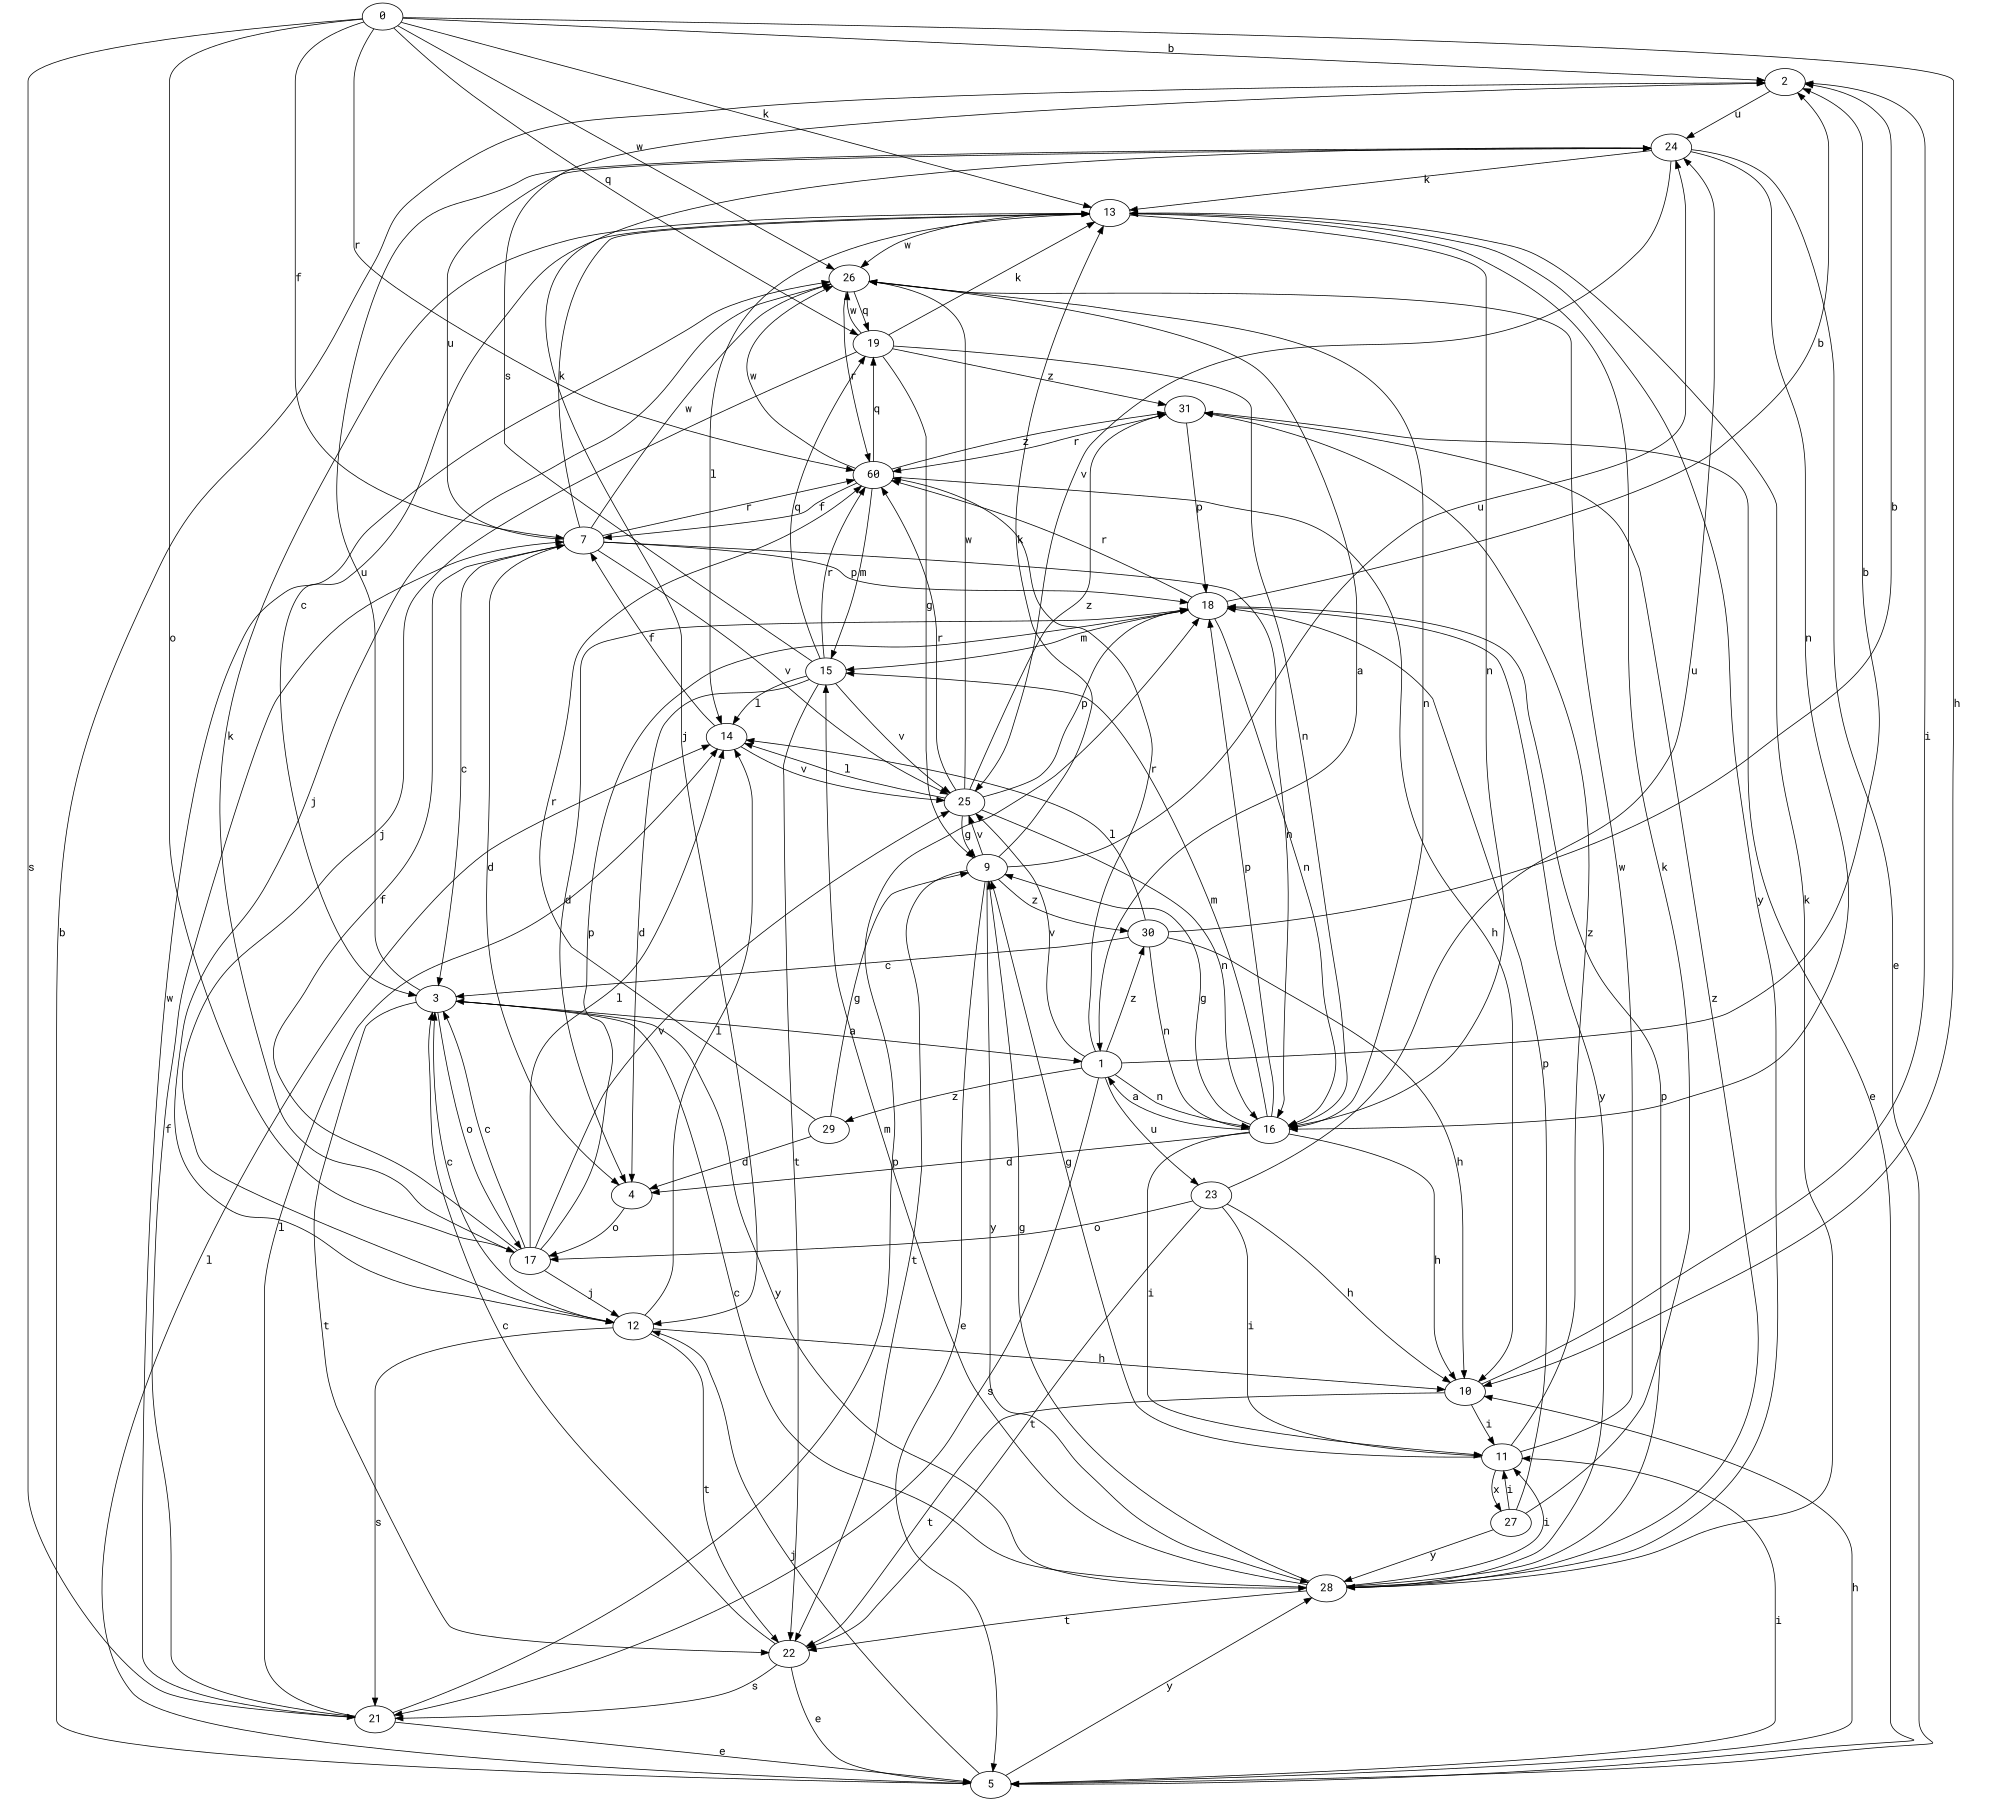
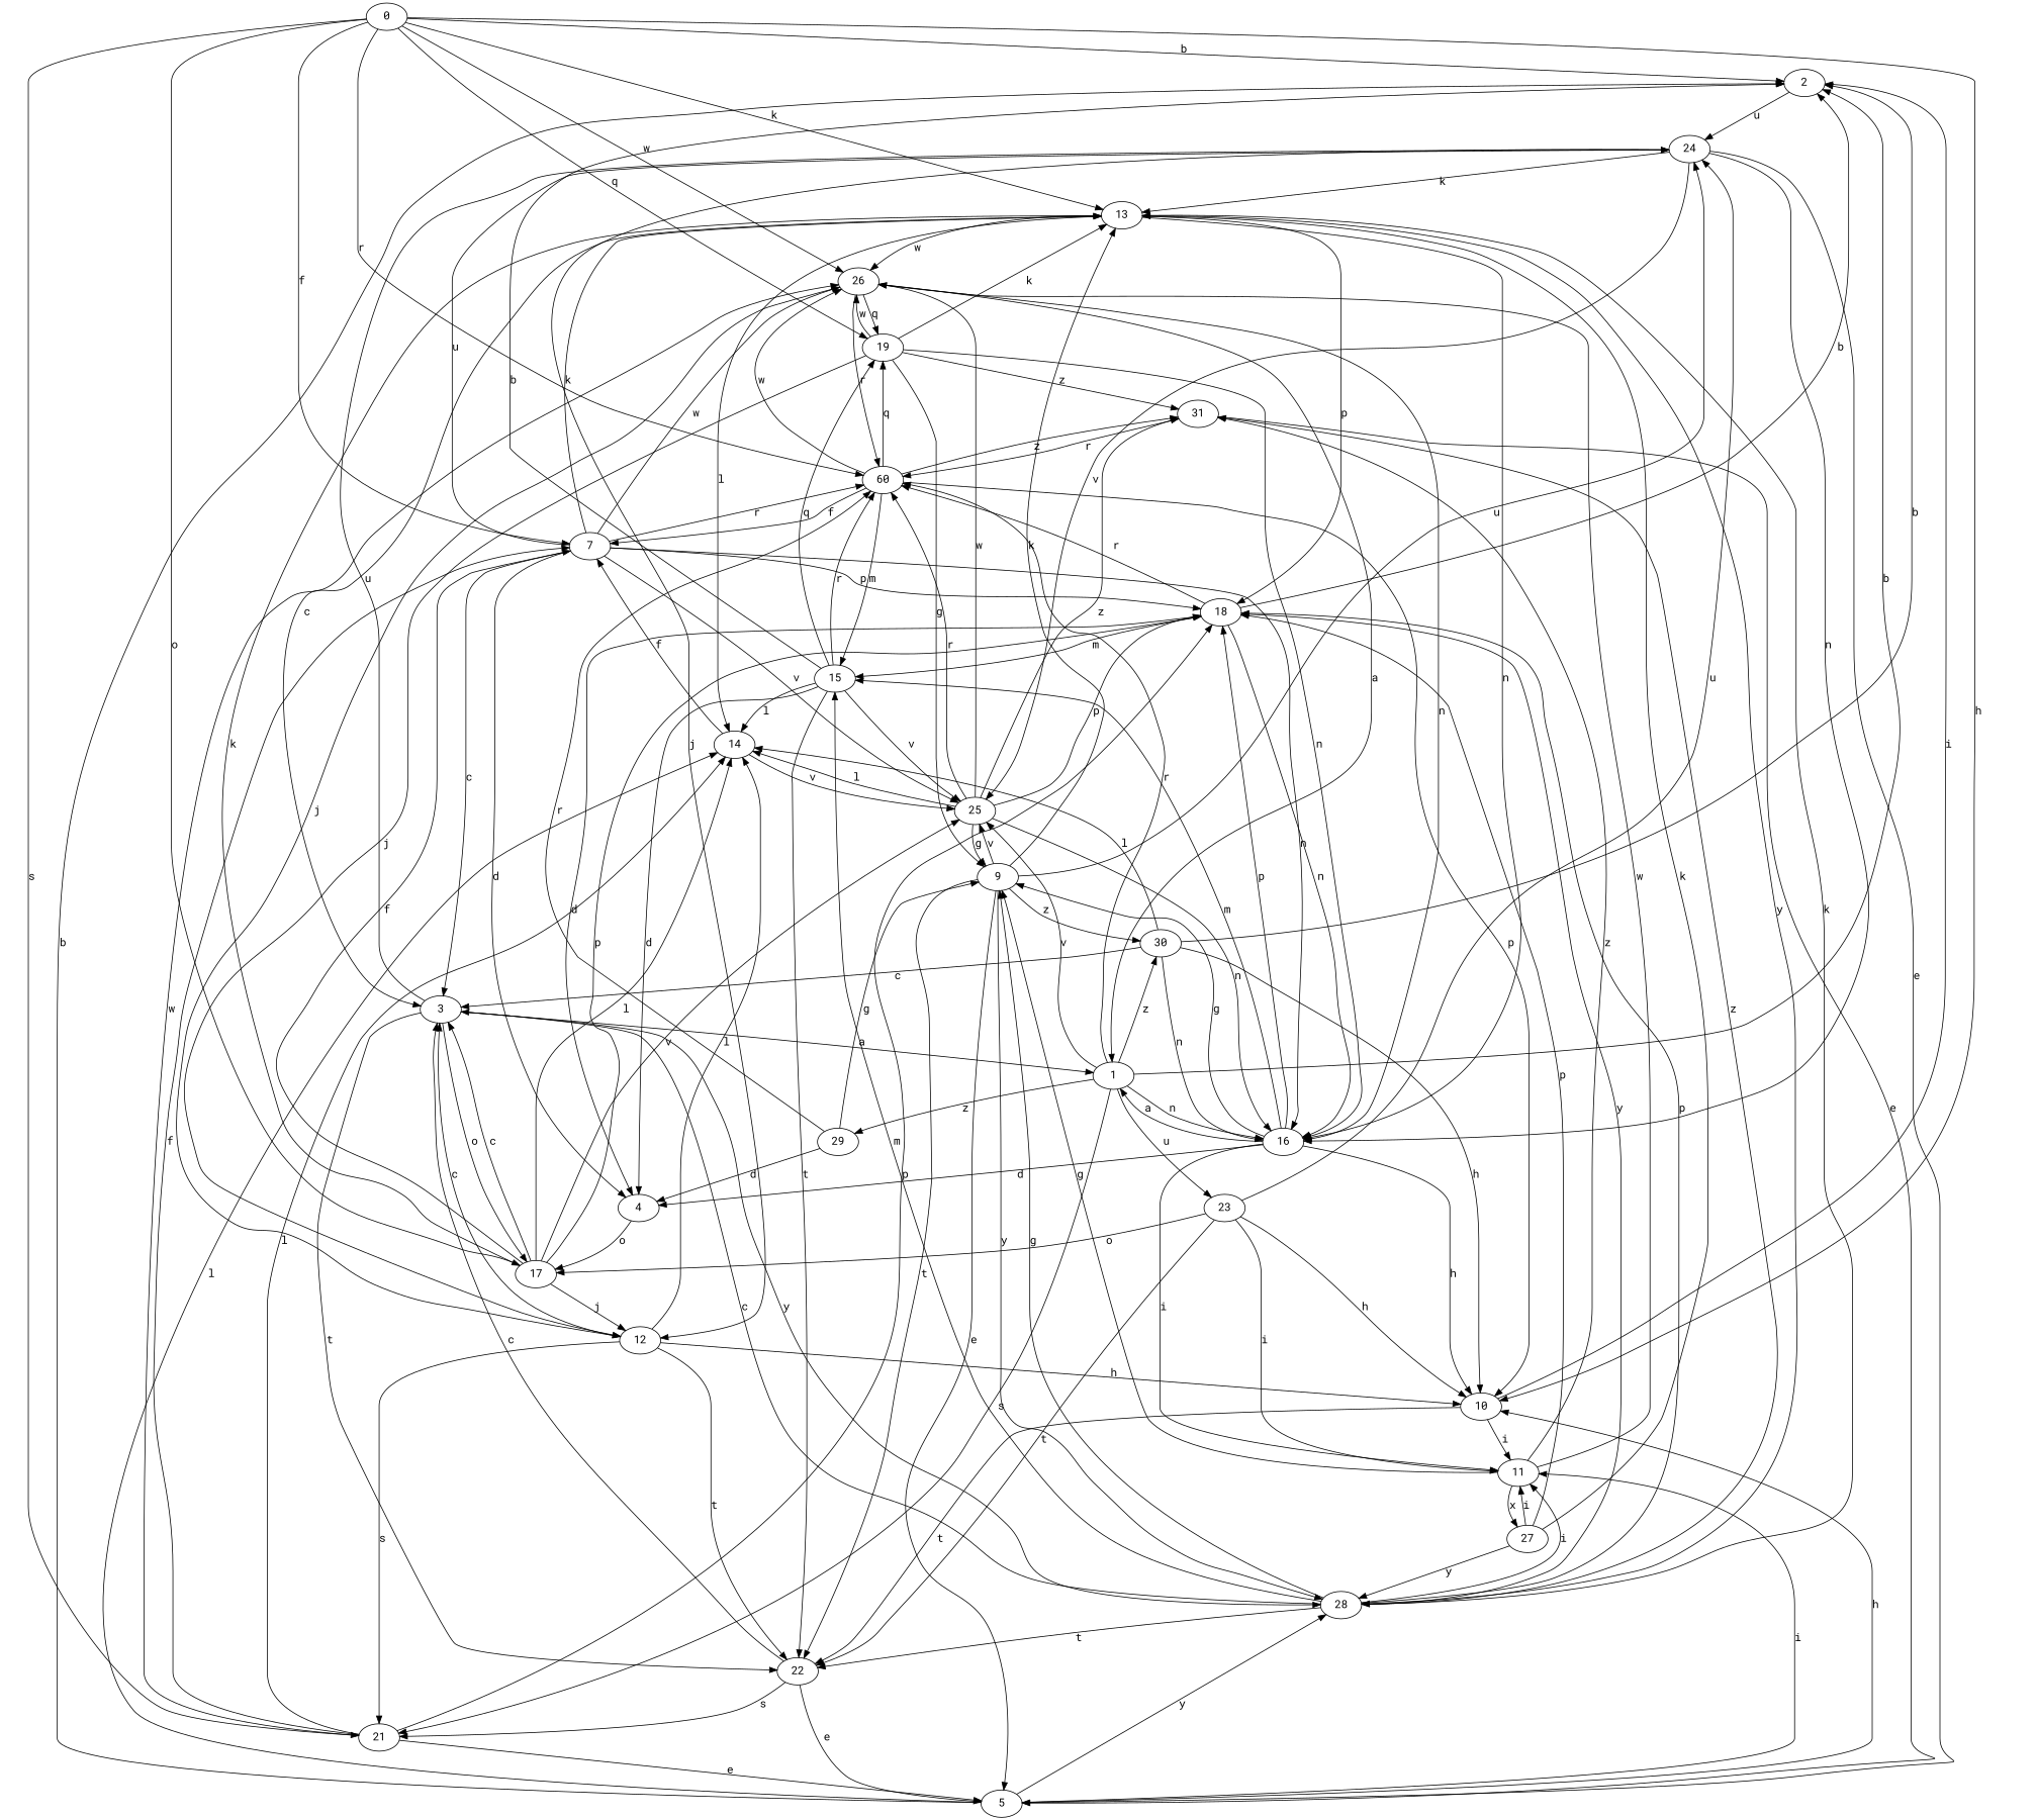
  strict digraph {
    fontname="Roboto Mono"
    node [fontname="Roboto Mono"]
    edge [fontname="Roboto Mono"]
    0
    2
    7
    10
    13
    17
    19
    n8 [label=60]
    21
    26
    24
    16
    25
    3
    4
    18
    22
    11
    28
    14
    12
    9
    31
    15
    5
    1
    23
    29
    30
    27
    0 -> 2 [label=b]
    0 -> 7 [label=f]
    0 -> 10 [label=h]
    0 -> 13 [label=k]
    0 -> 17 [label=o]
    0 -> 19 [label=q]
    0 -> n8 [label=r]
    0 -> 21 [label=s]
    0 -> 26 [label=w]
    2 -> 24 [label=u]
    7 -> 13 [label=k]
    7 -> n8 [label=r]
    7 -> 26 [label=w]
    7 -> 24 [label=u]
    7 -> 16 [label=n]
    7 -> 25 [label=v]
    7 -> 3 [label=c]
    7 -> 4 [label=d]
    7 -> 18 [label=p]
    10 -> 2 [label=i]
    10 -> 22 [label=t]
    10 -> 11 [label=i]
    13 -> 26 [label=w]
    13 -> 16 [label=n]
    13 -> 3 [label=c]
    13 -> 28 [label=y]
    13 -> 14 [label=l]
    17 -> 7 [label=f]
    17 -> 13 [label=k]
    17 -> 25 [label=v]
    17 -> 3 [label=c]
    17 -> 18 [label=p]
    17 -> 14 [label=l]
    17 -> 12 [label=j]
    19 -> 13 [label=k]
    19 -> 26 [label=w]
    19 -> 16 [label=n]
    19 -> 12 [label=j]
    19 -> 9 [label=g]
    19 -> 31 [label=z]
    n8 -> 7 [label=f]
-   n8 -> 10 [label=h]
+   n8 -> 10 [label=p]
    n8 -> 19 [label=q]
    n8 -> 26 [label=w]
    n8 -> 31 [label=z]
    n8 -> 15 [label=m]
    21 -> 7 [label=f]
    21 -> 26 [label=w]
    21 -> 18 [label=p]
    21 -> 14 [label=l]
    21 -> 5 [label=e]
    26 -> 19 [label=q]
    26 -> n8 [label=r]
    26 -> 16 [label=n]
    26 -> 12 [label=j]
    26 -> 1 [label=a]
    24 -> 13 [label=k]
    24 -> 16 [label=n]
    24 -> 25 [label=v]
    24 -> 12 [label=j]
    24 -> 5 [label=e]
    16 -> 10 [label=h]
    16 -> 4 [label=d]
    16 -> 18 [label=p]
    16 -> 11 [label=i]
    16 -> 9 [label=g]
    16 -> 15 [label=m]
    16 -> 1 [label=a]
    25 -> n8 [label=r]
    25 -> 26 [label=w]
    25 -> 16 [label=n]
    25 -> 18 [label=p]
    25 -> 14 [label=l]
    25 -> 9 [label=g]
    25 -> 31 [label=z]
    3 -> 17 [label=o]
    3 -> 24 [label=u]
    3 -> 22 [label=t]
    3 -> 28 [label=y]
    3 -> 1 [label=a]
    4 -> 17 [label=o]
    18 -> 2 [label=b]
    18 -> n8 [label=r]
    18 -> 16 [label=n]
    18 -> 4 [label=d]
    18 -> 28 [label=y]
    18 -> 15 [label=m]
    22 -> 21 [label=s]
    22 -> 3 [label=c]
    22 -> 5 [label=e]
    11 -> 26 [label=w]
    11 -> 9 [label=g]
    11 -> 31 [label=z]
    11 -> 27 [label=x]
    28 -> 13 [label=k]
    28 -> 3 [label=c]
    28 -> 18 [label=p]
    28 -> 22 [label=t]
    28 -> 11 [label=i]
    28 -> 9 [label=g]
    28 -> 31 [label=z]
    28 -> 15 [label=m]
    14 -> 7 [label=f]
    14 -> 25 [label=v]
    12 -> 10 [label=h]
    12 -> 21 [label=s]
    12 -> 3 [label=c]
    12 -> 22 [label=t]
    12 -> 14 [label=l]
    9 -> 13 [label=k]
    9 -> 24 [label=u]
    9 -> 25 [label=v]
    9 -> 22 [label=t]
    9 -> 28 [label=y]
    9 -> 5 [label=e]
    9 -> 30 [label=z]
    31 -> n8 [label=r]
-   31 -> 18 [label=p]
+   13 -> 18 [label=p]
    31 -> 5 [label=e]
-   15 -> 2 [label=s]
+   15 -> 2 [label=b]
    15 -> 19 [label=q]
    15 -> n8 [label=r]
    15 -> 25 [label=v]
    15 -> 4 [label=d]
    15 -> 22 [label=t]
    15 -> 14 [label=l]
    5 -> 2 [label=b]
    5 -> 10 [label=h]
    5 -> 11 [label=i]
    5 -> 28 [label=y]
    5 -> 14 [label=l]
-   5 -> 12 [label=j]
    1 -> 2 [label=b]
    1 -> n8 [label=r]
    1 -> 21 [label=s]
    1 -> 16 [label=n]
    1 -> 25 [label=v]
    1 -> 23 [label=u]
    1 -> 29 [label=z]
    1 -> 30 [label=z]
    23 -> 10 [label=h]
    23 -> 17 [label=o]
    23 -> 24 [label=u]
    23 -> 22 [label=t]
    23 -> 11 [label=i]
    29 -> n8 [label=r]
    29 -> 4 [label=d]
    29 -> 9 [label=g]
    30 -> 2 [label=b]
    30 -> 10 [label=h]
    30 -> 16 [label=n]
    30 -> 3 [label=c]
    30 -> 14 [label=l]
    27 -> 13 [label=k]
    27 -> 18 [label=p]
    27 -> 11 [label=i]
    27 -> 28 [label=y]
  }
